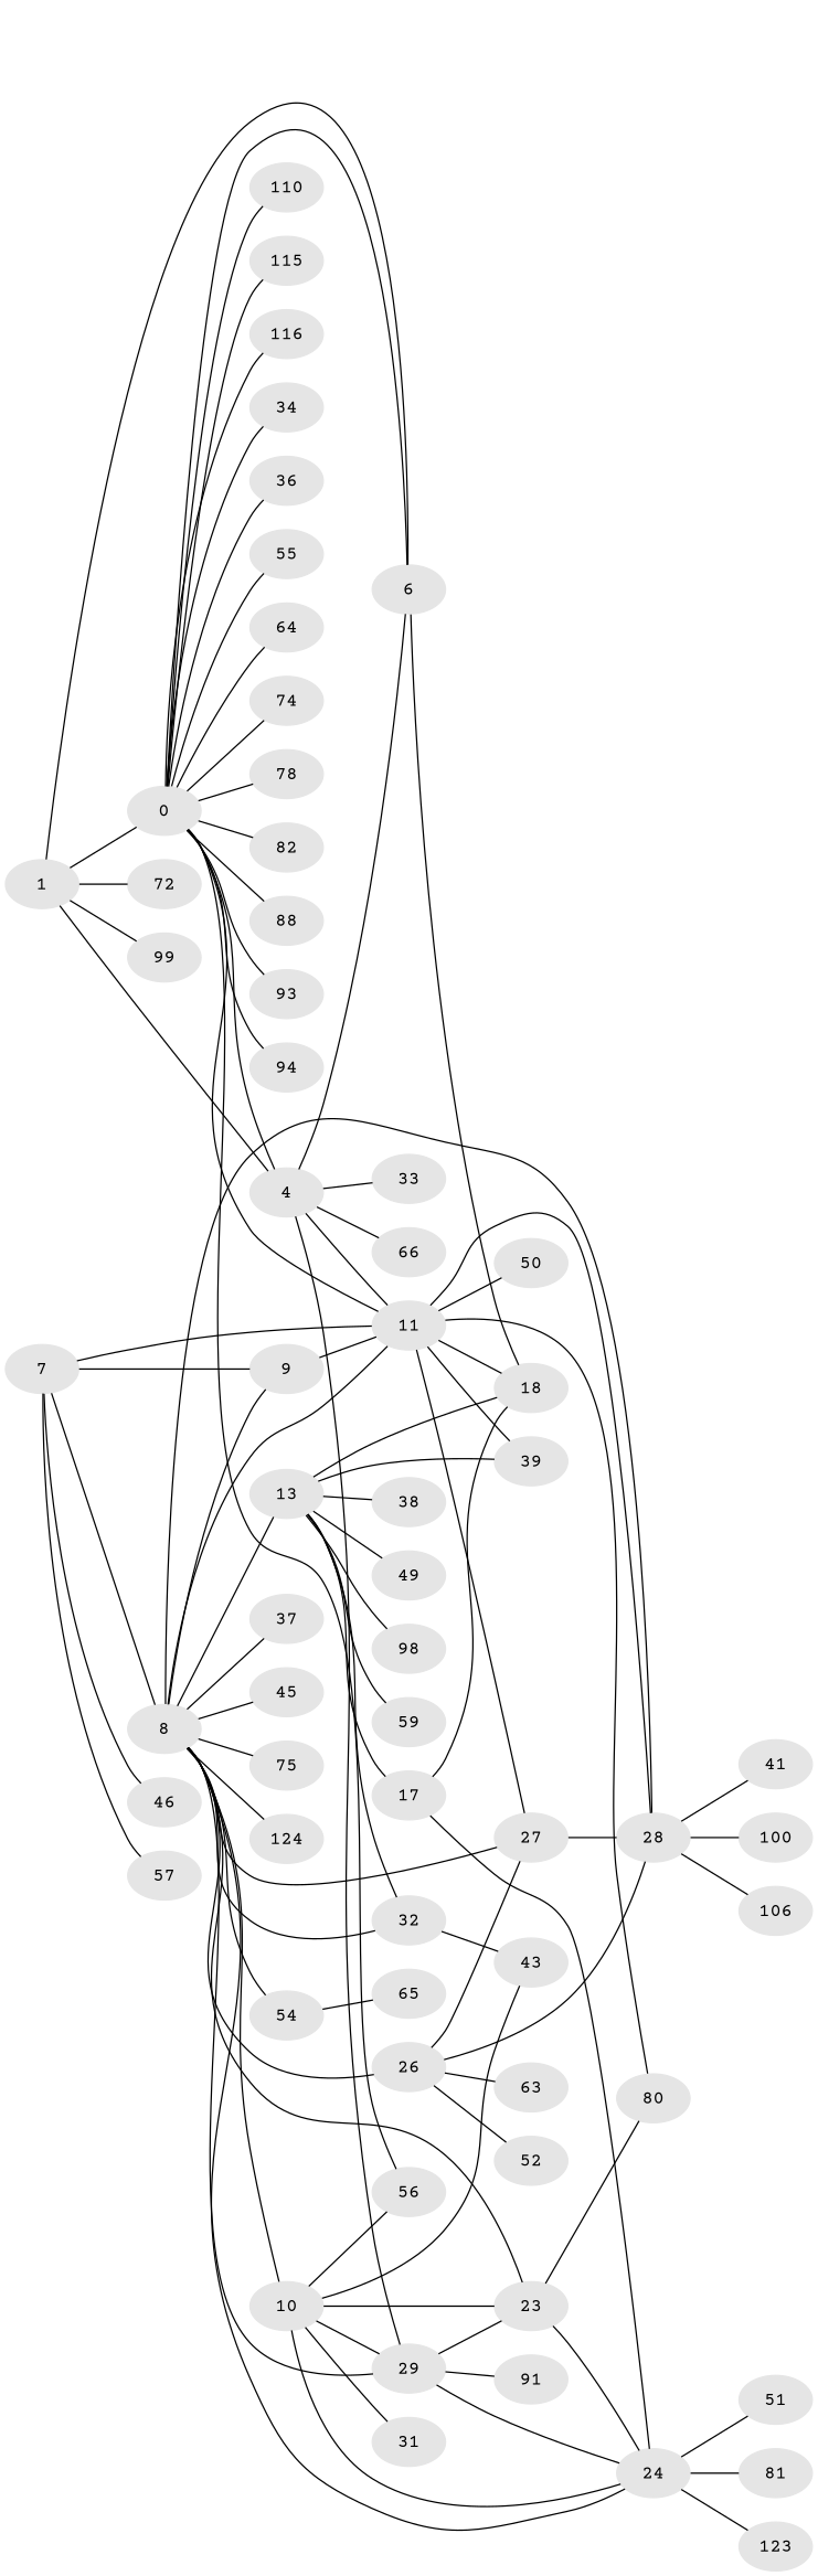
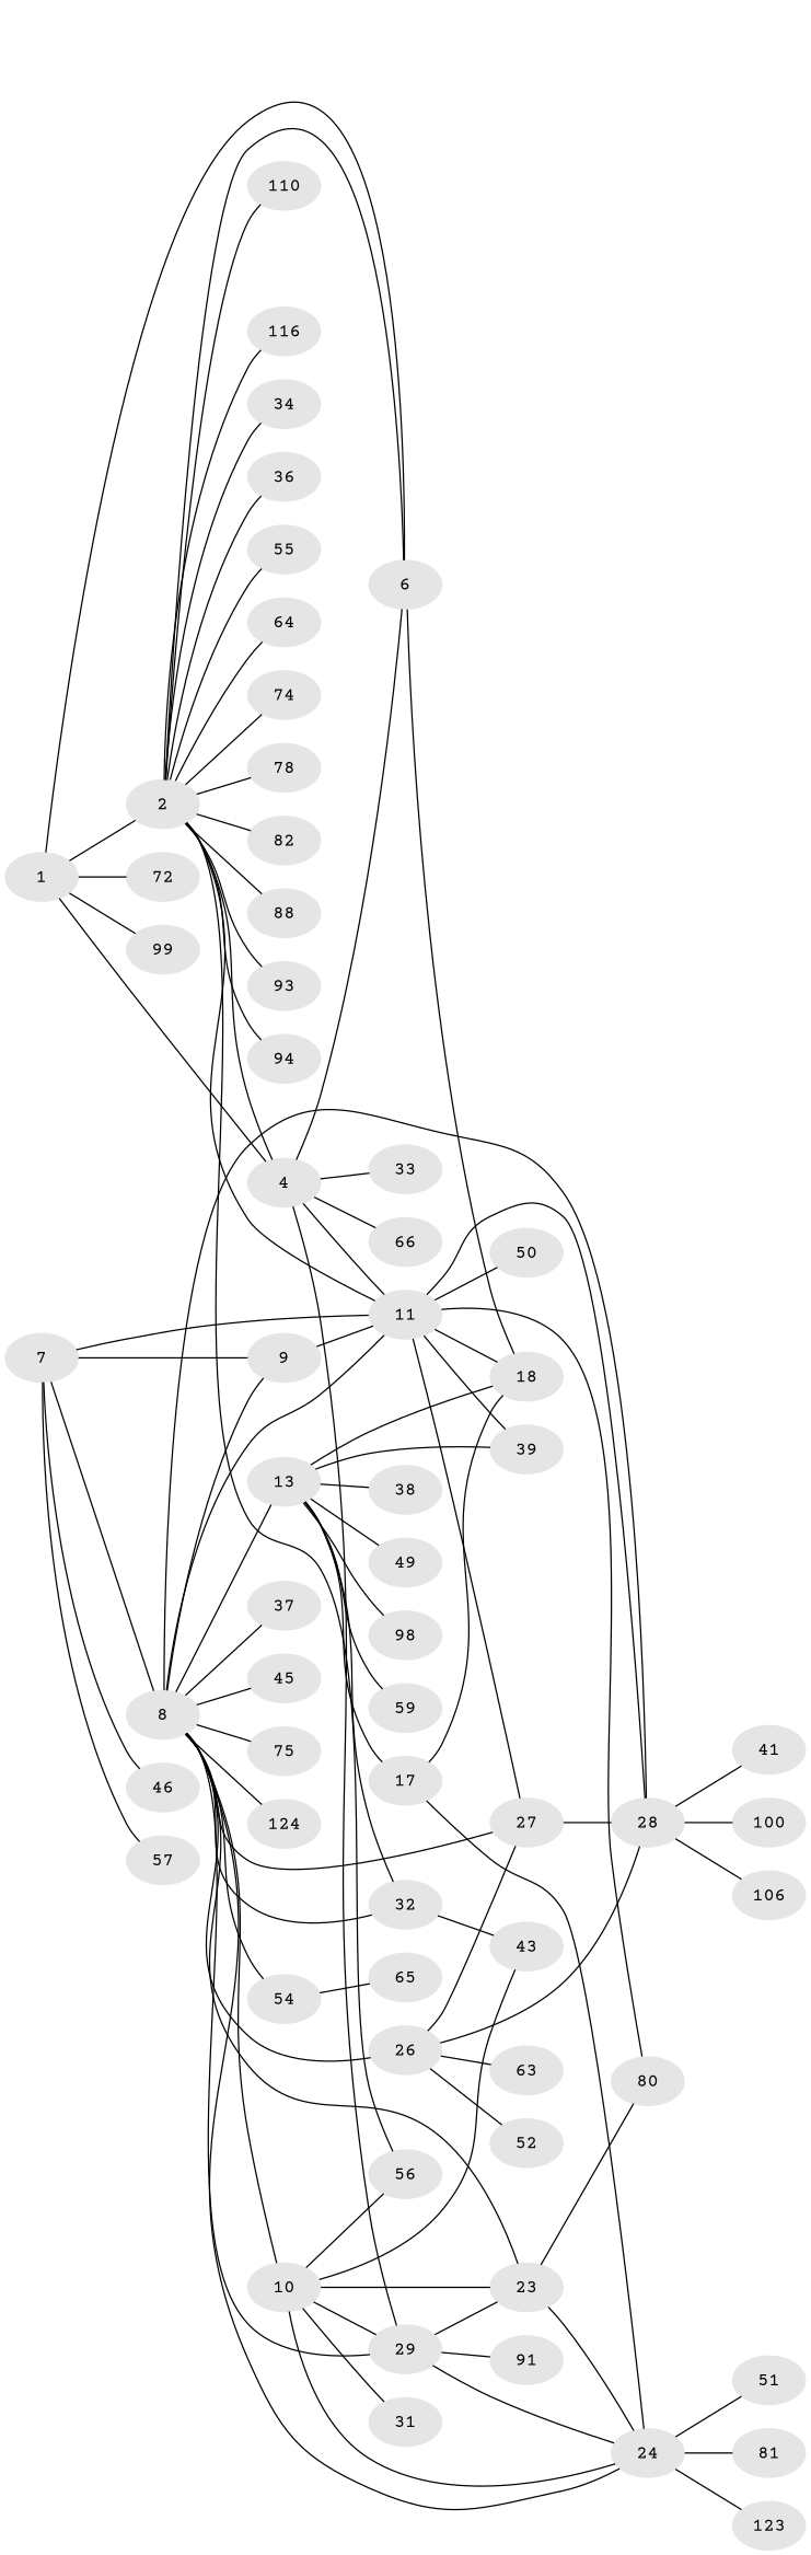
  graph {
    fontname="Courier Prime"
    rankdir=LR
    node [color=gray90 fontname="Courier Prime" style=filled]
    edge [fontname="Courier Prime"]
-   2 [super="+3" label=0]
+   2 [super="+3"]
    4 [super="+5"]
    6 [super="+44+125+71"]
    11 [super="+29+12+104+67"]
    34
    36
    55
    56
    64
    74
    78
    82
    88
    93
    94
    110
-   115
    116
    1
    72
    99
    n22 [label=29 super="+53"]
    33
    66 [super="+122"]
    18
    27 [super="+108"]
    28
    50
    80 [super="+105"]
    39
    23
    24
    91
    7 [super="+10+48+101+40"]
    8 [super="+22"]
    9
    46
    57 [super="+70+98"]
    13 [super="+14+16+126"]
    n40 [label=10 super="+20+109+118"]
    26 [super="+35+97+30"]
    32
    37 [super="+89"]
    45
    54
    75
    124
    17 [super="+120+102+83"]
    38
    49
    n51 [label=98]
    59
    31
    43 [super="+47"]
    51
    81
    123
    52
    63
    41
    100
    106
    65
    2 -- 4 [weight=4]
    2 -- 6 [weight=2]
    2 -- 11
    2 -- 34
    2 -- 36
    2 -- 55
    2 -- 56
    2 -- 64
    2 -- 74
    2 -- 78
    2 -- 82
    2 -- 88
    2 -- 93
    2 -- 94
    2 -- 110
-   2 -- 115
    2 -- 116
    4 -- 6 [weight=2]
    4 -- 11
    4 -- n22
    4 -- 33
    4 -- 66
    6 -- 18
    11 -- 18
    11 -- 27
    11 -- 28
    11 -- 50
    11 -- 80
    11 -- 39 [weight=2]
    1 -- 2 [weight=2]
    1 -- 4 [weight=2]
    1 -- 6
    1 -- 72
    1 -- 99
    n22 -- 23
    n22 -- 24
    n22 -- 91
    27 -- 28
    28 -- 41
    28 -- 100
    28 -- 106
    23 -- 80
    23 -- 24
    24 -- 51
    24 -- 81
    24 -- 123
    7 -- 11 [weight=4]
    7 -- 8 [weight=2]
    7 -- 9 [weight=2]
    7 -- 46
    7 -- 57
    8 -- 11 [weight=3]
    8 -- n22
    8 -- 27
    8 -- 28
    8 -- 23
    8 -- 24
    8 -- 9
    8 -- 13
    8 -- n40 [weight=2]
    8 -- 26 [weight=2]
    8 -- 32
    8 -- 37
    8 -- 45
    8 -- 54
    8 -- 75
    8 -- 124
    9 -- 11 [weight=2]
    13 -- 18 [weight=4]
    13 -- 39
    13 -- 32
    13 -- 17 [weight=4]
    13 -- 38
    13 -- 49
    13 -- n51
    13 -- 59
    n40 -- 56
    n40 -- n22 [weight=2]
    n40 -- 23 [weight=2]
    n40 -- 24 [weight=2]
    n40 -- 31
    n40 -- 43
    26 -- 27 [weight=2]
    26 -- 28 [weight=2]
    26 -- 52
    26 -- 63
    32 -- 43
    54 -- 65
    17 -- 18
    17 -- 24
  }
